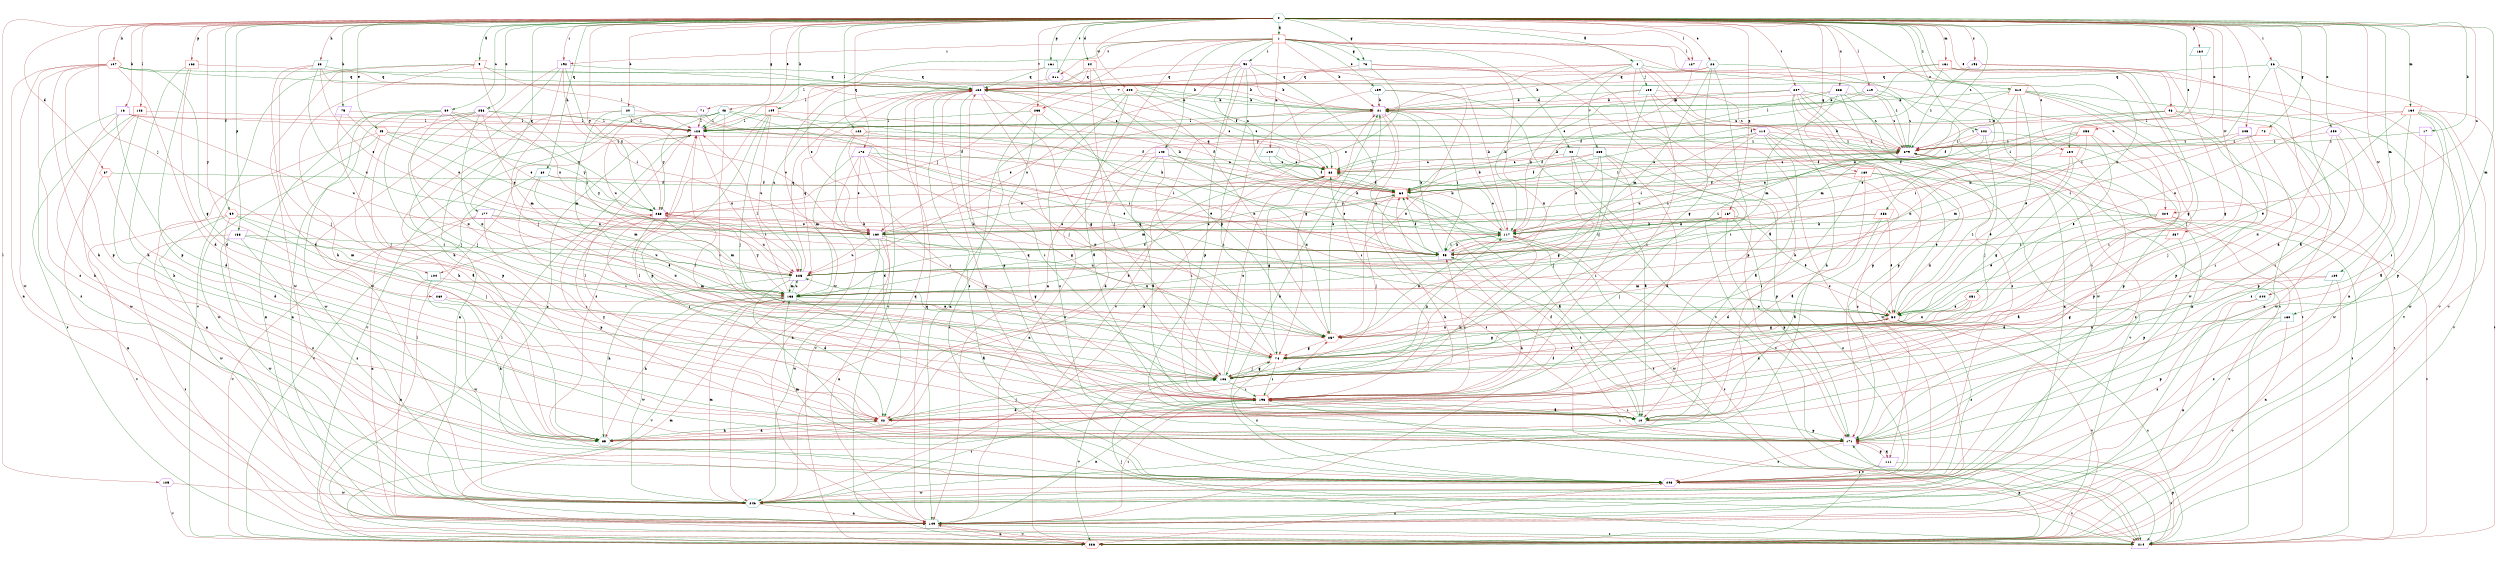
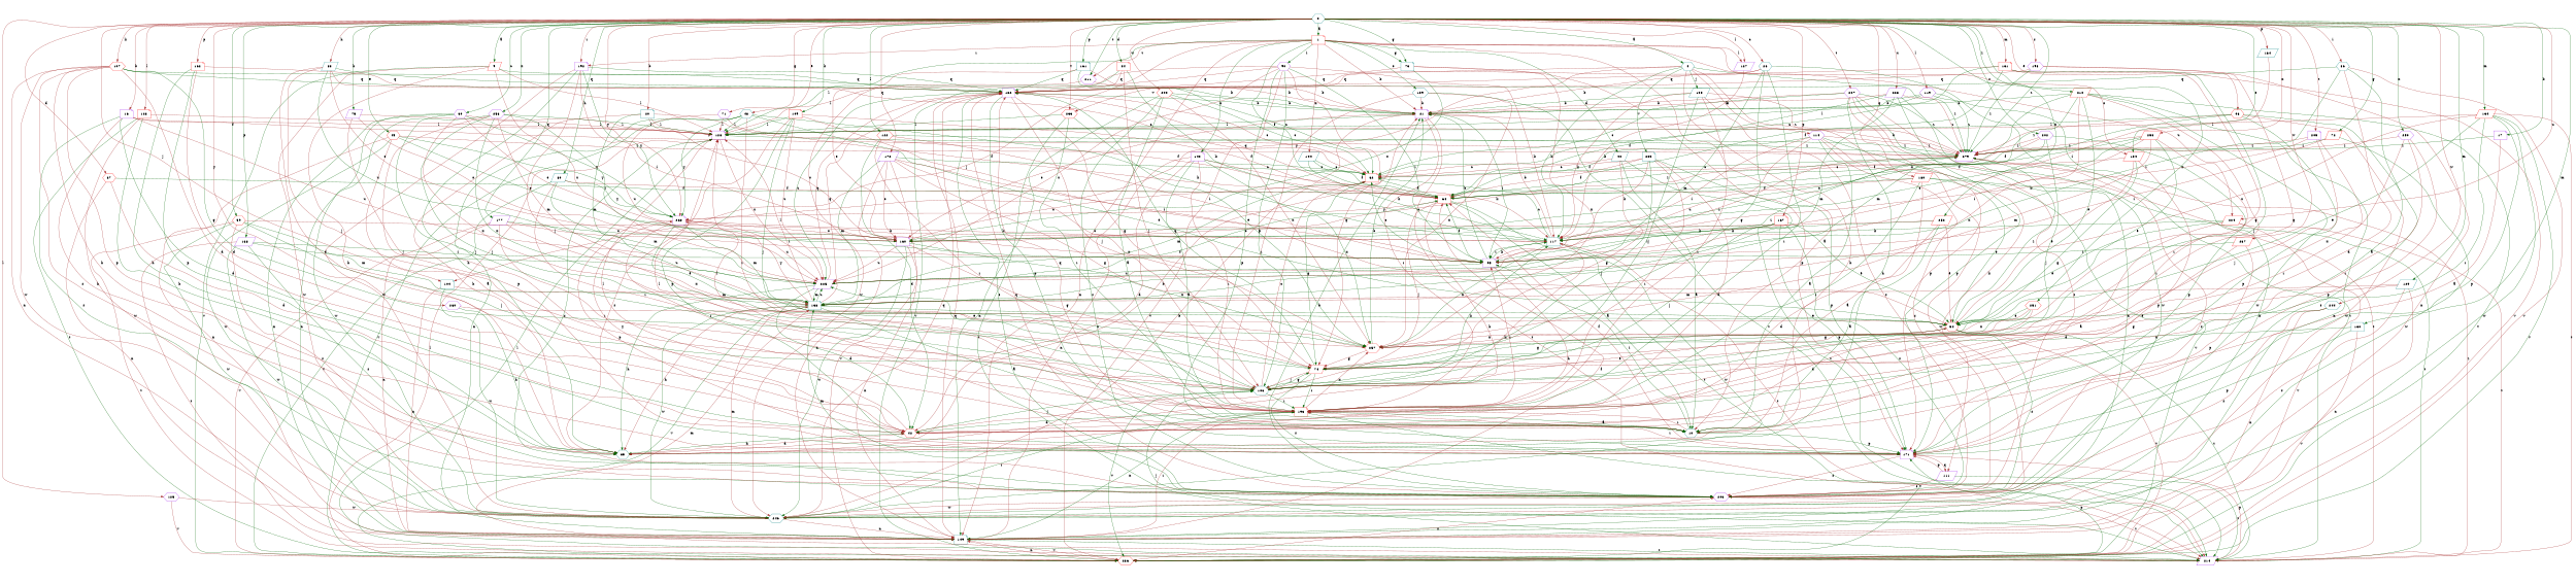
  strict digraph {
    node [color=purple shape=hexagon]
    edge [color=brown]
    0 [color=teal]
    1 [color=red shape=note]
    4 [color=teal]
    9 [color=red shape=parallelogram]
    16 [shape=note]
    17 [shape=note]
    20 [color=teal shape=note]
    26 [color=teal]
    30
    34 [color=red shape=note]
    37 [color=red]
    45 [color=red]
    46 [color=red]
    48 [color=teal]
    59 [color=red]
    71
    72 [color=red shape=parallelogram]
    73 [color=teal shape=note]
    75 [shape=parallelogram]
    80 [color=teal shape=parallelogram]
    83 [color=teal shape=parallelogram]
    86 [color=teal]
    104 [color=teal shape=note]
    107 [color=red]
    109 [color=red shape=note]
    119
    122 [color=red]
    123 [color=red shape=note]
    125
    127 [shape=parallelogram]
    129 [color=teal shape=parallelogram]
    130 [color=teal shape=note]
    131 [color=red shape=note]
    134 [color=red shape=parallelogram]
    154 [color=red shape=parallelogram]
    161 [color=teal shape=note]
    162 [color=red shape=note]
    164 [color=teal shape=parallelogram]
    167 [color=red shape=note]
    168 [shape=parallelogram]
    172 [shape=parallelogram]
    177 [shape=parallelogram]
    180 [color=red shape=parallelogram]
    192 [shape=note]
    198
    202
    205 [shape=note]
    207
    210 [color=red shape=parallelogram]
    211
    223 [shape=parallelogram]
    224 [color=red shape=parallelogram]
    233 [color=red]
    237 [color=red shape=parallelogram]
    240 [color=red]
    244 [color=teal]
    250
    251 [color=red]
    252 [color=red shape=parallelogram]
    253 [color=red shape=parallelogram]
    256
    260
    268 [shape=note]
    279 [shape=parallelogram]
    10 [color=teal]
    21 [shape=note]
    40 [color=teal shape=parallelogram]
    64 [color=red shape=note]
    90
    128 [shape=note]
    140 [shape=note]
    144 [color=teal shape=parallelogram]
    149 [color=teal shape=note]
    159 [color=teal]
    85 [color=teal]
    105 [color=teal shape=parallelogram]
    111 [shape=parallelogram]
    114
    117 [color=teal shape=note]
    235 [color=teal shape=note]
    182 [shape=note]
    225 [shape=parallelogram]
    236 [color=red]
    246 [color=teal]
    42 [color=red]
    203
    138 [color=teal shape=note]
    160 [shape=note]
    193 [color=red shape=note]
    214 [shape=parallelogram]
    74 [color=red shape=parallelogram]
    106 [color=teal]
    257 [color=red]
    171 [shape=note]
    54 [color=red]
    95 [shape=note]
    32 [color=red shape=note]
    0 -> 1 [color=darkgreen label=a]
    0 -> 4 [color=darkgreen label=a]
    0 -> 9 [color=darkgreen label=a]
    0 -> 16 [label=b]
    0 -> 17 [color=darkgreen label=b]
    0 -> 20 [label=b]
    0 -> 26 [label=c]
    0 -> 30 [color=darkgreen label=c]
    0 -> 34 [color=darkgreen label=d]
    0 -> 37 [label=d]
    0 -> 45 [color=darkgreen label=e]
    0 -> 46 [label=e]
    0 -> 48 [label=e]
    0 -> 59 [color=darkgreen label=f]
    0 -> 71 [label=g]
    0 -> 72 [color=darkgreen label=g]
    0 -> 73 [color=darkgreen label=g]
    0 -> 75 [color=darkgreen label=h]
    0 -> 80 [color=darkgreen label=h]
    0 -> 83 [label=h]
    0 -> 86 [label=i]
    0 -> 104 [label=j]
    0 -> 107 [label=k]
    0 -> 109 [color=darkgreen label=k]
    0 -> 119 [label=l]
    0 -> 122 [color=darkgreen label=l]
    0 -> 123 [label=l]
    0 -> 125 [label=l]
    0 -> 127 [label=l]
    0 -> 129 [color=darkgreen label=m]
    0 -> 130 [color=darkgreen label=m]
    0 -> 131 [label=m]
    0 -> 134 [color=darkgreen label=m]
    0 -> 154 [color=darkgreen label=o]
    0 -> 161 [color=darkgreen label=p]
    0 -> 162 [label=p]
    0 -> 164 [label=p]
    0 -> 167 [label=p]
    0 -> 168 [color=darkgreen label=p]
    0 -> 172 [label=q]
    0 -> 177 [color=darkgreen label=q]
    0 -> 180 [label=q]
    0 -> 192 [label=r]
    0 -> 198 [label=s]
    0 -> 202 [color=darkgreen label=s]
    0 -> 205 [label=t]
    0 -> 207 [label=t]
    0 -> 210 [color=darkgreen label=z]
    0 -> 211 [color=darkgreen label=t]
    0 -> 223 [label=u]
    0 -> 224 [label=u]
    0 -> 233 [label=v]
    0 -> 237 [label=w]
    0 -> 240 [label=w]
    0 -> 244 [label=w]
    0 -> 250 [color=darkgreen label=x]
    0 -> 251 [color=darkgreen label=x]
    0 -> 252 [color=darkgreen label=x]
    0 -> 253 [label=x]
    0 -> 256 [color=darkgreen label=x]
    0 -> 260 [label=y]
    0 -> 268 [label=y]
    0 -> 279 [color=darkgreen label=z]
    1 -> 73 [color=darkgreen label=g]
    1 -> 104 [label=j]
    1 -> 127 [label=l]
    1 -> 154 [label=o]
    1 -> 192 [label=r]
    1 -> 211 [label=t]
    1 -> 224 [label=u]
    1 -> 10 [label=a]
    1 -> 21 [label=b]
    1 -> 40 [color=darkgreen label=d]
    1 -> 64 [color=darkgreen label=f]
    1 -> 90 [color=darkgreen label=i]
    1 -> 128 [color=darkgreen label=l]
    1 -> 140 [color=darkgreen label=n]
    1 -> 144 [label=n]
    1 -> 149 [label=n]
    1 -> 159 [color=darkgreen label=o]
    4 -> 233 [label=v]
    4 -> 268 [label=y]
    4 -> 279 [color=darkgreen label=z]
    4 -> 85 [label=h]
    4 -> 105 [color=darkgreen label=j]
    4 -> 111 [label=k]
    4 -> 114 [label=k]
    4 -> 117 [color=darkgreen label=k]
    4 -> 235 [color=darkgreen label=v]
    9 -> 128 [label=l]
    9 -> 85 [label=h]
    9 -> 182 [color=darkgreen label=q]
    9 -> 225 [label=u]
    9 -> 236 [color=darkgreen label=v]
    9 -> 246 [label=w]
    16 -> 279 [label=z]
    16 -> 128 [label=l]
    16 -> 85 [label=h]
    16 -> 225 [label=u]
    16 -> 42 [color=darkgreen label=d]
    16 -> 203 [color=darkgreen label=s]
    17 -> 279 [color=darkgreen label=z]
    17 -> 10 [label=a]
    20 -> 64 [label=f]
    20 -> 128 [label=l]
    20 -> 85 [label=h]
    20 -> 138 [color=darkgreen label=m]
    20 -> 160 [label=o]
    26 -> 21 [label=b]
    26 -> 182 [label=q]
    26 -> 138 [color=darkgreen label=m]
    26 -> 193 [color=darkgreen label=r]
    26 -> 214 [color=darkgreen label=t]
    26 -> 74 [color=darkgreen label=g]
    30 -> 268 [color=darkgreen label=y]
    30 -> 128 [label=l]
    30 -> 149 [color=darkgreen label=n]
    30 -> 246 [color=darkgreen label=w]
    30 -> 160 [label=o]
    30 -> 106 [color=darkgreen label=j]
    30 -> 257 [label=x]
    34 -> 117 [color=darkgreen label=k]
    34 -> 182 [label=q]
    34 -> 236 [color=darkgreen label=v]
    34 -> 106 [label=j]
    37 -> 64 [color=darkgreen label=f]
    37 -> 149 [label=n]
    37 -> 42 [label=d]
    45 -> 268 [color=darkgreen label=y]
    45 -> 279 [label=z]
    45 -> 10 [label=a]
    45 -> 149 [label=n]
    45 -> 246 [color=darkgreen label=w]
    45 -> 160 [color=darkgreen label=o]
    46 -> 279 [label=z]
    46 -> 64 [color=darkgreen label=f]
    46 -> 128 [color=darkgreen label=l]
    46 -> 246 [label=w]
    46 -> 203 [color=darkgreen label=s]
    46 -> 171 [color=darkgreen label=p]
    48 -> 268 [color=darkgreen label=y]
    48 -> 128 [color=darkgreen label=l]
    48 -> 149 [color=darkgreen label=n]
    48 -> 117 [color=darkgreen label=k]
    48 -> 236 [color=darkgreen label=v]
    48 -> 193 [label=r]
    48 -> 54 [color=darkgreen label=e]
    59 -> 117 [label=k]
    59 -> 246 [color=darkgreen label=w]
    59 -> 203 [label=s]
    59 -> 138 [color=darkgreen label=m]
    59 -> 214 [label=t]
    59 -> 106 [color=darkgreen label=j]
    71 -> 64 [label=f]
    71 -> 128 [label=l]
    71 -> 225 [label=u]
    72 -> 279 [color=darkgreen label=z]
    72 -> 246 [color=darkgreen label=w]
    72 -> 95 [label=i]
    73 -> 182 [label=q]
    73 -> 160 [color=darkgreen label=o]
    73 -> 257 [label=x]
    73 -> 171 [label=p]
    75 -> 128 [label=l]
    75 -> 160 [label=o]
    75 -> 106 [label=j]
    80 -> 268 [color=darkgreen label=y]
    80 -> 64 [label=f]
    80 -> 236 [color=darkgreen label=v]
    80 -> 138 [color=darkgreen label=m]
    80 -> 193 [label=r]
    83 -> 182 [color=darkgreen label=q]
    83 -> 225 [color=darkgreen label=u]
    83 -> 42 [label=d]
    83 -> 160 [label=o]
    83 -> 106 [label=j]
    83 -> 32 [label=c]
    86 -> 10 [color=darkgreen label=a]
    86 -> 182 [color=darkgreen label=q]
    86 -> 236 [label=v]
    86 -> 42 [label=d]
    86 -> 95 [color=darkgreen label=i]
    104 -> 149 [label=n]
    104 -> 246 [color=darkgreen label=w]
    104 -> 138 [label=m]
    107 -> 21 [color=darkgreen label=b]
    107 -> 149 [label=n]
    107 -> 85 [label=h]
    107 -> 182 [color=darkgreen label=q]
    107 -> 246 [label=w]
    107 -> 42 [label=d]
    107 -> 203 [label=s]
    107 -> 74 [color=darkgreen label=g]
    107 -> 171 [label=p]
    109 -> 64 [label=f]
    109 -> 128 [color=darkgreen label=l]
    109 -> 225 [label=u]
    109 -> 203 [label=s]
    109 -> 106 [color=darkgreen label=j]
    109 -> 171 [color=darkgreen label=p]
    109 -> 54 [label=e]
    119 -> 279 [color=darkgreen label=z]
    119 -> 21 [color=darkgreen label=b]
    119 -> 128 [color=darkgreen label=l]
    119 -> 149 [color=darkgreen label=n]
    122 -> 279 [color=darkgreen label=z]
    122 -> 42 [color=darkgreen label=d]
    122 -> 193 [label=r]
    122 -> 95 [label=i]
    123 -> 128 [label=l]
    123 -> 85 [color=darkgreen label=h]
    123 -> 246 [label=w]
    123 -> 214 [color=darkgreen label=t]
    125 -> 236 [label=v]
    125 -> 246 [label=w]
    127 -> 117 [label=k]
    129 -> 149 [label=n]
    129 -> 203 [label=s]
    129 -> 138 [label=m]
    129 -> 74 [label=g]
    130 -> 236 [label=v]
    130 -> 257 [color=darkgreen label=x]
    130 -> 171 [color=darkgreen label=p]
    131 -> 64 [color=darkgreen label=f]
    131 -> 182 [label=q]
    131 -> 236 [label=v]
    131 -> 74 [label=g]
    131 -> 106 [color=darkgreen label=j]
    131 -> 32 [color=darkgreen label=c]
    134 -> 128 [label=l]
    134 -> 225 [label=u]
    134 -> 236 [color=darkgreen label=v]
    134 -> 246 [color=darkgreen label=w]
    134 -> 193 [color=darkgreen label=r]
    134 -> 214 [label=t]
    134 -> 171 [color=darkgreen label=p]
    134 -> 54 [color=darkgreen label=e]
    154 -> 74 [color=darkgreen label=g]
    154 -> 171 [label=p]
    154 -> 54 [label=e]
    154 -> 32 [label=c]
    161 -> 21 [label=b]
    161 -> 182 [color=darkgreen label=q]
    161 -> 160 [label=o]
    161 -> 32 [color=darkgreen label=c]
    162 -> 85 [color=darkgreen label=h]
    162 -> 182 [label=q]
    162 -> 42 [label=d]
    162 -> 171 [color=darkgreen label=p]
    164 -> 95 [label=i]
    167 -> 117 [label=k]
    167 -> 203 [color=darkgreen label=s]
    167 -> 160 [color=darkgreen label=o]
    167 -> 106 [color=darkgreen label=j]
    167 -> 171 [color=darkgreen label=p]
    167 -> 54 [color=darkgreen label=e]
    167 -> 95 [color=darkgreen label=i]
    168 -> 225 [color=darkgreen label=u]
    168 -> 246 [color=darkgreen label=w]
    168 -> 203 [color=darkgreen label=s]
    168 -> 214 [label=t]
    168 -> 95 [color=darkgreen label=i]
    172 -> 149 [label=n]
    172 -> 236 [label=v]
    172 -> 138 [color=darkgreen label=m]
    172 -> 160 [label=o]
    172 -> 74 [label=g]
    172 -> 257 [label=x]
    172 -> 95 [label=i]
    172 -> 32 [color=darkgreen label=c]
    177 -> 149 [label=n]
    177 -> 236 [label=v]
    177 -> 160 [color=darkgreen label=o]
    177 -> 193 [label=r]
    177 -> 257 [label=x]
    177 -> 95 [label=i]
    180 -> 10 [label=a]
    180 -> 64 [color=darkgreen label=f]
    180 -> 160 [label=o]
    180 -> 193 [color=darkgreen label=r]
    180 -> 214 [color=darkgreen label=t]
    180 -> 54 [color=darkgreen label=e]
    192 -> 268 [color=darkgreen label=y]
    192 -> 85 [color=darkgreen label=h]
    192 -> 182 [color=darkgreen label=q]
    192 -> 246 [label=w]
    192 -> 106 [label=j]
    192 -> 95 [label=i]
    198 -> 279 [color=darkgreen label=z]
    198 -> 149 [label=n]
    198 -> 182 [label=q]
    198 -> 74 [label=g]
    202 -> 279 [label=z]
    202 -> 64 [label=f]
    202 -> 160 [color=darkgreen label=o]
    202 -> 106 [color=darkgreen label=j]
    202 -> 171 [color=darkgreen label=p]
    205 -> 279 [label=z]
    205 -> 117 [label=k]
    205 -> 193 [label=r]
    205 -> 106 [label=j]
    207 -> 279 [color=darkgreen label=z]
    207 -> 21 [label=b]
    207 -> 149 [color=darkgreen label=n]
    207 -> 85 [color=darkgreen label=h]
    207 -> 203 [label=s]
    207 -> 214 [label=t]
    207 -> 171 [label=p]
    207 -> 32 [color=darkgreen label=c]
    210 -> 21 [color=darkgreen label=b]
    210 -> 149 [color=darkgreen label=n]
    210 -> 117 [color=darkgreen label=k]
    210 -> 236 [color=darkgreen label=v]
    210 -> 246 [color=darkgreen label=w]
    210 -> 138 [color=darkgreen label=m]
    210 -> 193 [label=r]
    210 -> 257 [label=x]
    210 -> 54 [color=darkgreen label=e]
    211 -> 21 [label=b]
    211 -> 246 [label=w]
    223 -> 279 [label=z]
    223 -> 21 [label=b]
    223 -> 64 [color=darkgreen label=f]
    223 -> 246 [color=darkgreen label=w]
    223 -> 138 [color=darkgreen label=m]
    223 -> 171 [color=darkgreen label=p]
    224 -> 10 [label=a]
    224 -> 117 [color=darkgreen label=k]
    224 -> 236 [label=v]
    224 -> 214 [label=t]
    224 -> 54 [color=darkgreen label=e]
    233 -> 128 [color=darkgreen label=l]
    233 -> 193 [color=darkgreen label=r]
    233 -> 214 [color=darkgreen label=t]
    233 -> 257 [color=darkgreen label=x]
    237 -> 42 [label=d]
-   237 -> 171 [color=darkgreen label=p]
+   237 -> 171 [label=p]
    237 -> 95 [color=darkgreen label=i]
    240 -> 10 [color=darkgreen label=a]
    240 -> 21 [color=darkgreen label=b]
    240 -> 149 [color=darkgreen label=n]
    240 -> 203 [color=darkgreen label=s]
    240 -> 257 [label=x]
    240 -> 32 [color=darkgreen label=c]
    244 -> 149 [label=n]
    244 -> 203 [label=s]
+   244 -> 54 [color=darkgreen label=e]
    250 -> 279 [label=z]
    250 -> 193 [label=r]
    250 -> 257 [label=x]
    250 -> 171 [label=p]
    251 -> 42 [label=d]
    251 -> 74 [color=darkgreen label=g]
    251 -> 257 [label=x]
    251 -> 54 [color=darkgreen label=e]
    252 -> 10 [color=darkgreen label=a]
    252 -> 117 [color=darkgreen label=k]
    252 -> 42 [label=d]
    252 -> 160 [label=o]
    252 -> 54 [label=e]
    253 -> 279 [label=z]
    253 -> 64 [color=darkgreen label=f]
    253 -> 138 [label=m]
    253 -> 160 [color=darkgreen label=o]
    253 -> 193 [label=r]
    253 -> 54 [color=darkgreen label=e]
    253 -> 95 [label=i]
    256 -> 128 [color=darkgreen label=l]
    256 -> 149 [color=darkgreen label=n]
    256 -> 138 [label=m]
    256 -> 106 [color=darkgreen label=j]
    256 -> 257 [color=darkgreen label=x]
    256 -> 171 [label=p]
    256 -> 95 [color=darkgreen label=i]
    260 -> 85 [color=darkgreen label=h]
    260 -> 54 [label=e]
    268 -> 117 [label=k]
    268 -> 225 [label=u]
    268 -> 138 [color=darkgreen label=m]
    268 -> 160 [label=o]
    268 -> 193 [label=r]
    268 -> 171 [label=p]
    268 -> 54 [color=darkgreen label=e]
    279 -> 21 [label=b]
    279 -> 203 [label=s]
    279 -> 32 [color=darkgreen label=c]
    10 -> 128 [label=l]
    10 -> 182 [label=q]
    10 -> 193 [label=r]
    10 -> 171 [color=darkgreen label=p]
    10 -> 95 [color=darkgreen label=i]
    21 -> 128 [color=darkgreen label=l]
    21 -> 160 [label=o]
    21 -> 193 [label=r]
    21 -> 214 [label=t]
    21 -> 95 [color=darkgreen label=i]
    40 -> 10 [color=darkgreen label=a]
    40 -> 214 [color=darkgreen label=t]
    40 -> 74 [label=g]
    40 -> 32 [label=c]
    64 -> 268 [label=y]
    64 -> 279 [color=darkgreen label=z]
    64 -> 10 [color=darkgreen label=a]
    64 -> 85 [label=h]
    64 -> 182 [label=q]
    64 -> 214 [color=darkgreen label=t]
    64 -> 106 [label=j]
    90 -> 128 [label=l]
    90 -> 117 [label=k]
    90 -> 182 [label=q]
    90 -> 225 [label=u]
    90 -> 236 [label=v]
    90 -> 74 [label=g]
    90 -> 106 [color=darkgreen label=j]
    90 -> 171 [color=darkgreen label=p]
    90 -> 95 [color=darkgreen label=i]
    128 -> 279 [color=darkgreen label=z]
    128 -> 225 [label=u]
    128 -> 203 [color=darkgreen label=s]
    140 -> 10 [color=darkgreen label=a]
    140 -> 149 [label=n]
    140 -> 117 [label=k]
    140 -> 42 [label=d]
    140 -> 193 [label=r]
    140 -> 257 [color=darkgreen label=x]
    140 -> 32 [color=darkgreen label=c]
    144 -> 64 [color=darkgreen label=f]
    144 -> 117 [color=darkgreen label=k]
    144 -> 32 [color=darkgreen label=c]
    149 -> 64 [label=f]
    149 -> 182 [label=q]
    149 -> 236 [label=v]
    149 -> 193 [label=r]
    149 -> 214 [color=darkgreen label=t]
    159 -> 21 [label=b]
    159 -> 193 [label=r]
    159 -> 214 [color=darkgreen label=t]
    159 -> 257 [label=x]
    85 -> 21 [label=b]
    85 -> 42 [label=d]
    105 -> 279 [label=z]
    105 -> 21 [color=darkgreen label=b]
    105 -> 117 [label=k]
    105 -> 203 [label=s]
    105 -> 193 [label=r]
    105 -> 106 [color=darkgreen label=j]
    111 -> 203 [label=s]
    111 -> 214 [color=darkgreen label=t]
    111 -> 171 [label=p]
    114 -> 279 [label=z]
    114 -> 10 [color=darkgreen label=a]
    114 -> 64 [color=darkgreen label=f]
    114 -> 225 [label=u]
    114 -> 236 [color=darkgreen label=v]
    114 -> 246 [label=w]
    114 -> 203 [label=s]
    114 -> 95 [label=i]
    117 -> 21 [label=b]
    117 -> 246 [color=darkgreen label=w]
    117 -> 214 [label=t]
    117 -> 257 [color=darkgreen label=x]
    117 -> 95 [color=darkgreen label=i]
    117 -> 32 [color=darkgreen label=c]
    235 -> 64 [label=f]
    235 -> 117 [label=k]
    235 -> 42 [label=d]
    235 -> 193 [label=r]
    235 -> 106 [color=darkgreen label=j]
    235 -> 171 [color=darkgreen label=p]
    235 -> 32 [label=c]
    182 -> 21 [color=darkgreen label=b]
    182 -> 225 [color=darkgreen label=u]
    182 -> 203 [color=darkgreen label=s]
    182 -> 74 [label=g]
    182 -> 106 [label=j]
    182 -> 171 [color=darkgreen label=p]
    182 -> 32 [label=c]
    225 -> 279 [color=darkgreen label=z]
    225 -> 85 [color=darkgreen label=h]
    225 -> 182 [label=q]
    225 -> 42 [color=darkgreen label=d]
    225 -> 138 [color=darkgreen label=m]
    236 -> 128 [label=l]
    236 -> 149 [label=n]
    236 -> 203 [label=s]
    236 -> 171 [color=darkgreen label=p]
    246 -> 21 [label=b]
    246 -> 149 [label=n]
    246 -> 182 [label=q]
    246 -> 138 [label=m]
    246 -> 193 [color=darkgreen label=r]
    42 -> 268 [label=y]
    42 -> 128 [label=l]
    42 -> 85 [color=darkgreen label=h]
    42 -> 117 [label=k]
    42 -> 106 [color=darkgreen label=j]
    203 -> 21 [color=darkgreen label=b]
    203 -> 182 [label=q]
    203 -> 246 [label=w]
    203 -> 138 [color=darkgreen label=m]
    203 -> 214 [label=t]
    138 -> 268 [label=y]
    138 -> 10 [color=darkgreen label=a]
    138 -> 64 [color=darkgreen label=f]
    138 -> 128 [label=l]
    138 -> 85 [label=h]
    138 -> 182 [label=q]
    138 -> 225 [color=darkgreen label=u]
    138 -> 236 [color=darkgreen label=v]
    138 -> 246 [color=darkgreen label=w]
    138 -> 54 [color=darkgreen label=e]
    160 -> 149 [label=n]
    160 -> 225 [label=u]
    160 -> 246 [color=darkgreen label=w]
    160 -> 74 [label=g]
    160 -> 257 [color=darkgreen label=x]
    160 -> 32 [label=c]
    193 -> 10 [color=darkgreen label=a]
    193 -> 128 [label=l]
    193 -> 149 [color=darkgreen label=n]
    193 -> 236 [color=darkgreen label=v]
    193 -> 42 [color=darkgreen label=d]
    193 -> 257 [label=x]
    193 -> 95 [label=i]
    214 -> 279 [label=z]
    214 -> 128 [color=darkgreen label=l]
    214 -> 138 [label=m]
    214 -> 106 [color=darkgreen label=j]
    214 -> 171 [label=p]
    74 -> 182 [color=darkgreen label=q]
    74 -> 225 [color=darkgreen label=u]
    74 -> 203 [color=darkgreen label=s]
    74 -> 193 [color=darkgreen label=r]
    74 -> 106 [label=j]
    106 -> 117 [color=darkgreen label=k]
    106 -> 236 [color=darkgreen label=v]
    106 -> 193 [color=darkgreen label=r]
    106 -> 74 [color=darkgreen label=g]
    106 -> 54 [label=e]
    106 -> 32 [label=c]
    257 -> 21 [color=darkgreen label=b]
    257 -> 74 [label=g]
    171 -> 64 [label=f]
    171 -> 111 [label=q]
    171 -> 203 [label=s]
    171 -> 193 [label=r]
    54 -> 279 [color=darkgreen label=z]
    54 -> 236 [label=v]
    54 -> 203 [color=darkgreen label=s]
    54 -> 214 [color=darkgreen label=t]
    54 -> 74 [color=darkgreen label=g]
    54 -> 257 [label=x]
    95 -> 279 [label=z]
    95 -> 21 [color=darkgreen label=b]
    95 -> 64 [color=darkgreen label=f]
    95 -> 85 [label=h]
    95 -> 117 [color=darkgreen label=k]
    95 -> 225 [color=darkgreen label=u]
    95 -> 32 [color=darkgreen label=c]
    32 -> 64 [color=darkgreen label=f]
    32 -> 138 [color=darkgreen label=m]
    32 -> 74 [color=darkgreen label=g]
  }
